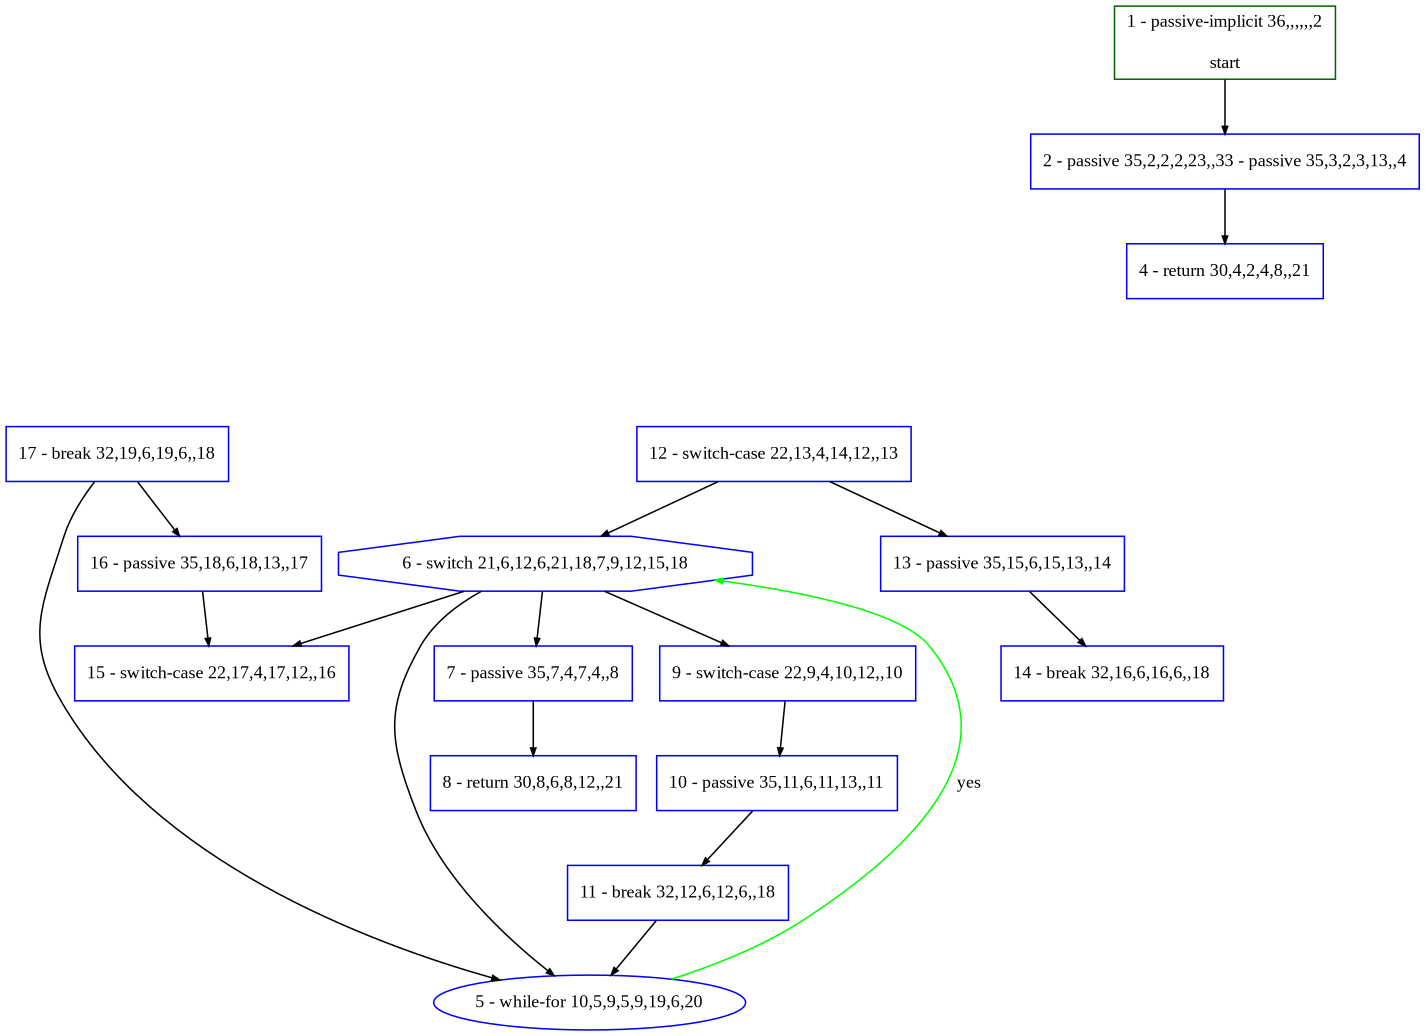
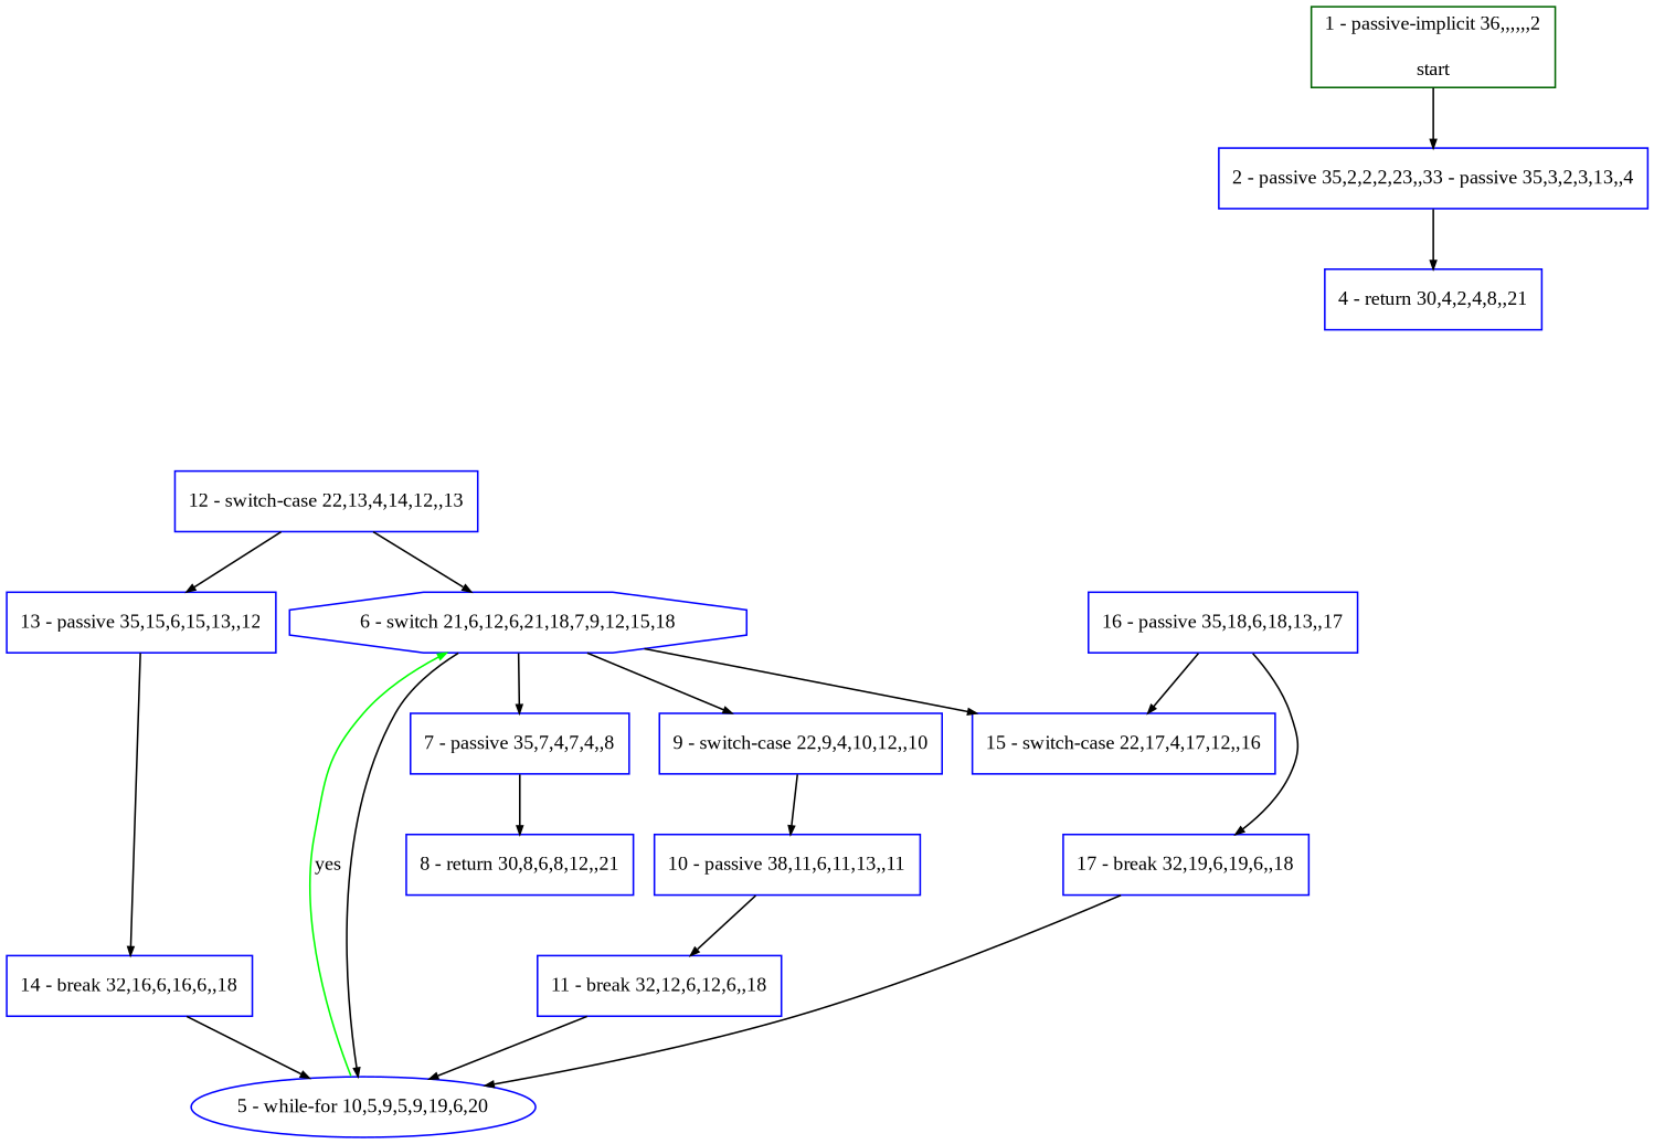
  digraph {
    bgcolor=white
    compound=true
    fillcolor="#FFFFCC"
    fontname="Liberation Serif"
    fontsize=12
    pack=true
    packmode=clust
    style="rounded,filled"
    node [color="#0000ff" compound=true fillcolor="#ffffff" fixedsize=false fontname="Liberation Serif" fontsize=12 node_initialized=no shape=box style=filled]
    edge [arrowhead=normal arrowsize=0.5 arrowtail=none color="#000000" compound=true dir=forward fontcolor=black fontname="Liberation Serif" fontsize=12]
    n1 [label="2 - passive 35,2,2,2,23,,33 - passive 35,3,2,3,13,,4"]
    n2 [label="4 - return 30,4,2,4,8,,21"]
    n3 [color="#006400" label="1 - passive-implicit 36,,,,,,2\n\nstart"]
    n4 [label="6 - switch 21,6,12,6,21,18,7,9,12,15,18" shape=octagon]
    n5 [label="5 - while-for 10,5,9,5,9,19,6,20" shape=oval]
    n6 [label="7 - passive 35,7,4,7,4,,8"]
    n7 [label="9 - switch-case 22,9,4,10,12,,10"]
    n8 [label="15 - switch-case 22,17,4,17,12,,16"]
    n9 [label="8 - return 30,8,6,8,12,,21"]
-   n10 [label="10 - passive 35,11,6,11,13,,11"]
+   n10 [label="10 - passive 38,11,6,11,13,,11"]
    n11 [label="12 - switch-case 22,13,4,14,12,,13"]
-   n12 [label="13 - passive 35,15,6,15,13,,14"]
+   n12 [label="13 - passive 35,15,6,15,13,,12"]
    n13 [label="11 - break 32,12,6,12,6,,18"]
    n14 [label="14 - break 32,16,6,16,6,,18"]
    n15 [label="16 - passive 35,18,6,18,13,,17"]
    n16 [label="17 - break 32,19,6,19,6,,18"]
    n1 -> n2
    n3 -> n1
    n4 -> n5
    n4 -> n6
    n4 -> n7
    n4 -> n8
    n5 -> n4 [color="#00ff00" label=yes]
    n6 -> n9
    n7 -> n10
    n10 -> n13
    n11 -> n4
    n11 -> n12
    n12 -> n14
    n13 -> n5
+   n14 -> n5
    n15 -> n8
-   n16 -> n15
+   n15 -> n16
    n16 -> n5
  }
